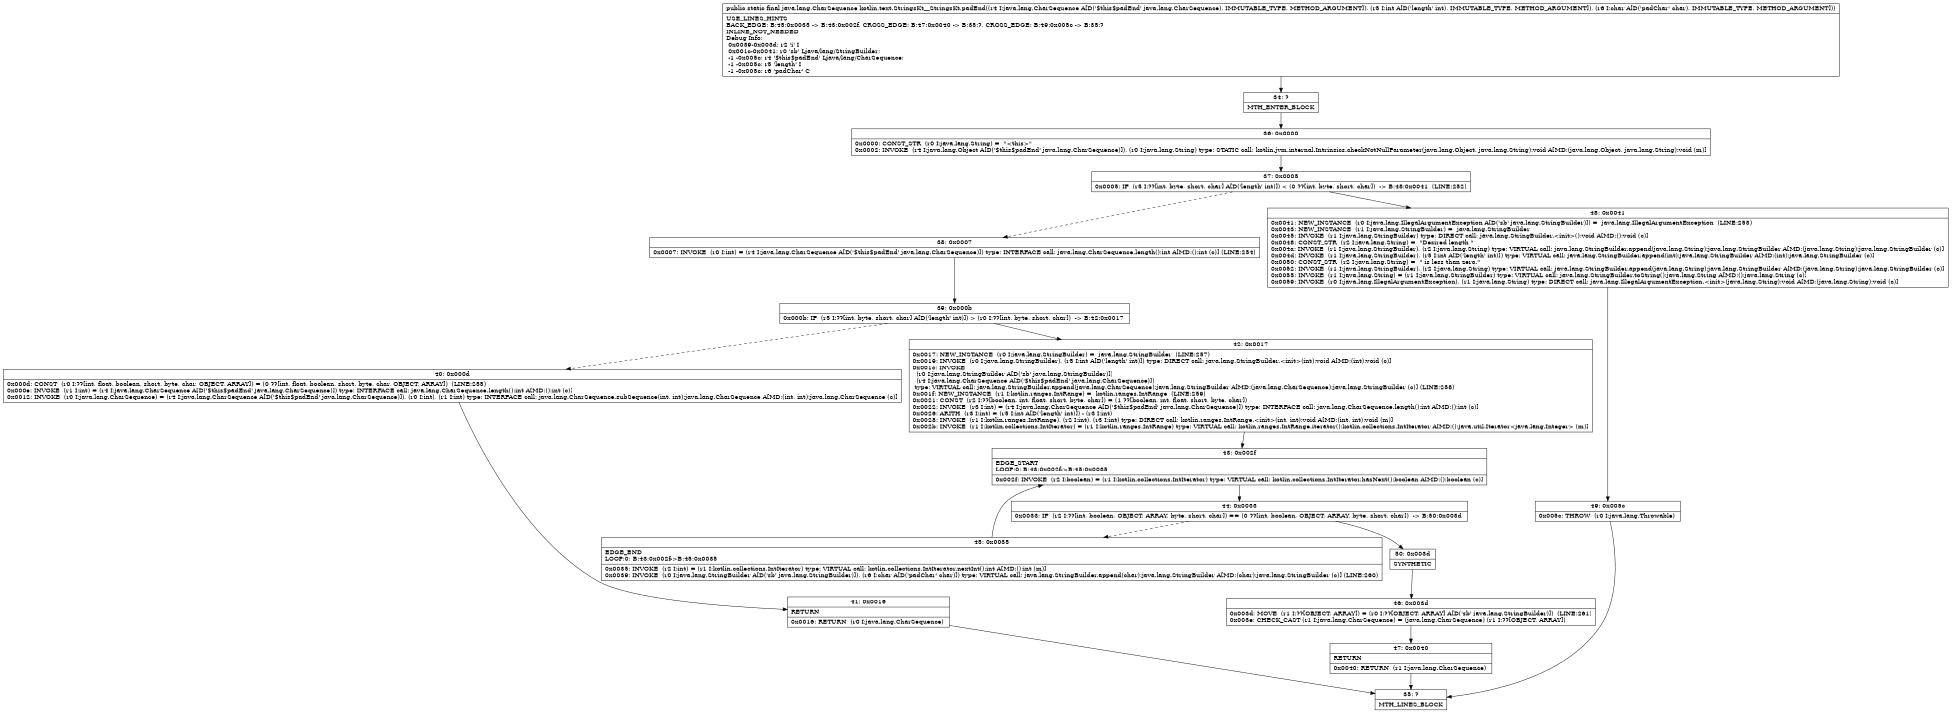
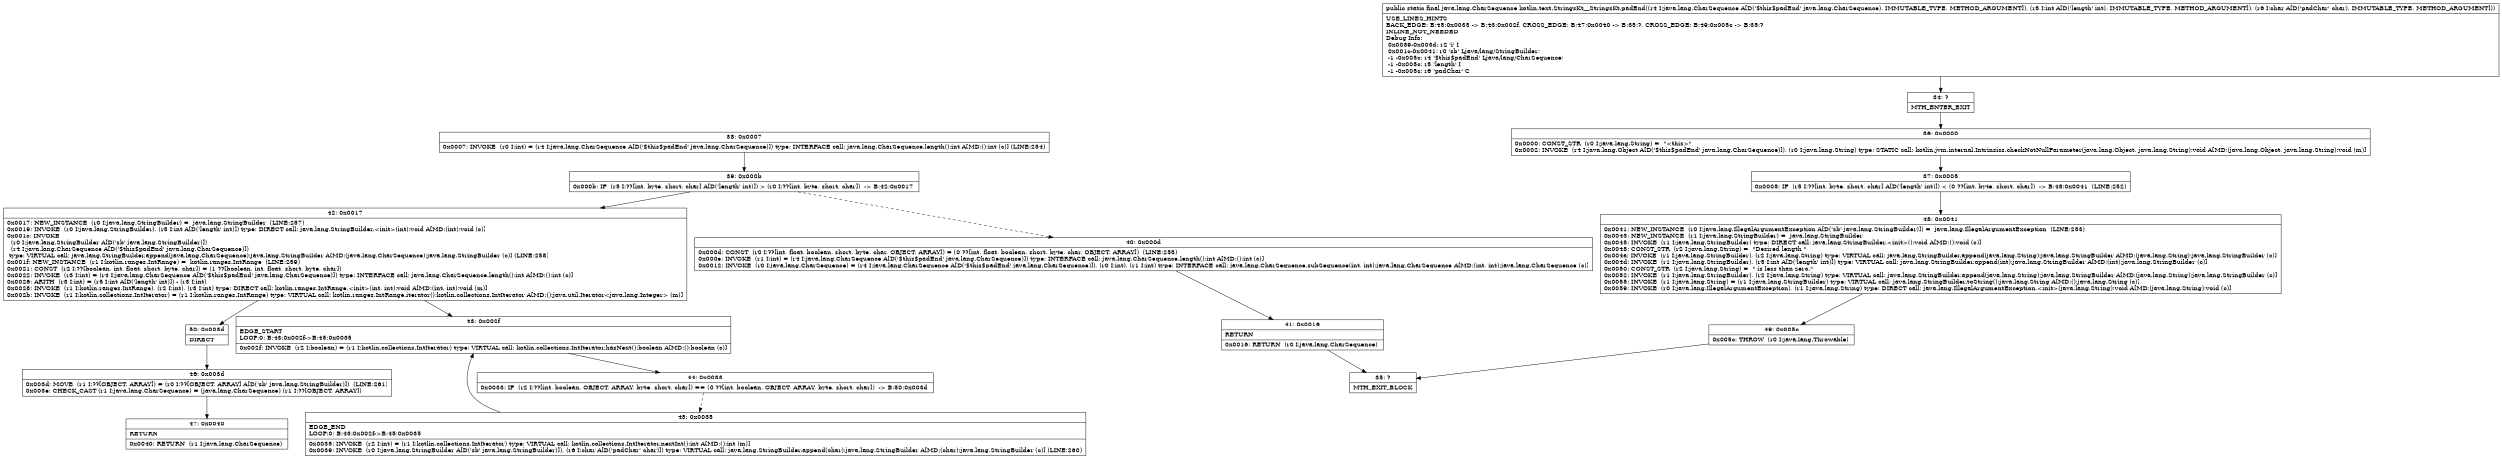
  digraph {
    node [shape=record]
-   n1 [label="{34\:\ ?|MTH_ENTER_BLOCK\l}"]
+   n1 [label="{34\:\ ?|MTH_ENTER_EXIT\l}"]
    n2 [label="{36\:\ 0x0000|0x0000: CONST_STR  (r0 I:java.lang.String) =  \"\<this\>\" \l0x0002: INVOKE  (r4 I:java.lang.Object A[D('$this$padEnd' java.lang.CharSequence)]), (r0 I:java.lang.String) type: STATIC call: kotlin.jvm.internal.Intrinsics.checkNotNullParameter(java.lang.Object, java.lang.String):void A[MD:(java.lang.Object, java.lang.String):void (m)]\l}"]
    n3 [label="{37\:\ 0x0005|0x0005: IF  (r5 I:??[int, byte, short, char] A[D('length' int)]) \< (0 ??[int, byte, short, char])  \-\> B:48:0x0041  (LINE:252)\l}"]
    n4 [label="{38\:\ 0x0007|0x0007: INVOKE  (r0 I:int) = (r4 I:java.lang.CharSequence A[D('$this$padEnd' java.lang.CharSequence)]) type: INTERFACE call: java.lang.CharSequence.length():int A[MD:():int (c)] (LINE:254)\l}"]
    n5 [label="{48\:\ 0x0041|0x0041: NEW_INSTANCE  (r0 I:java.lang.IllegalArgumentException A[D('sb' java.lang.StringBuilder)]) =  java.lang.IllegalArgumentException  (LINE:253)\l0x0043: NEW_INSTANCE  (r1 I:java.lang.StringBuilder) =  java.lang.StringBuilder \l0x0045: INVOKE  (r1 I:java.lang.StringBuilder) type: DIRECT call: java.lang.StringBuilder.\<init\>():void A[MD:():void (c)]\l0x0048: CONST_STR  (r2 I:java.lang.String) =  \"Desired length \" \l0x004a: INVOKE  (r1 I:java.lang.StringBuilder), (r2 I:java.lang.String) type: VIRTUAL call: java.lang.StringBuilder.append(java.lang.String):java.lang.StringBuilder A[MD:(java.lang.String):java.lang.StringBuilder (c)]\l0x004d: INVOKE  (r1 I:java.lang.StringBuilder), (r5 I:int A[D('length' int)]) type: VIRTUAL call: java.lang.StringBuilder.append(int):java.lang.StringBuilder A[MD:(int):java.lang.StringBuilder (c)]\l0x0050: CONST_STR  (r2 I:java.lang.String) =  \" is less than zero.\" \l0x0052: INVOKE  (r1 I:java.lang.StringBuilder), (r2 I:java.lang.String) type: VIRTUAL call: java.lang.StringBuilder.append(java.lang.String):java.lang.StringBuilder A[MD:(java.lang.String):java.lang.StringBuilder (c)]\l0x0055: INVOKE  (r1 I:java.lang.String) = (r1 I:java.lang.StringBuilder) type: VIRTUAL call: java.lang.StringBuilder.toString():java.lang.String A[MD:():java.lang.String (c)]\l0x0059: INVOKE  (r0 I:java.lang.IllegalArgumentException), (r1 I:java.lang.String) type: DIRECT call: java.lang.IllegalArgumentException.\<init\>(java.lang.String):void A[MD:(java.lang.String):void (c)]\l}"]
    n6 [label="{39\:\ 0x000b|0x000b: IF  (r5 I:??[int, byte, short, char] A[D('length' int)]) \> (r0 I:??[int, byte, short, char])  \-\> B:42:0x0017 \l}"]
    n7 [label="{49\:\ 0x005c|0x005c: THROW  (r0 I:java.lang.Throwable) \l}"]
    n8 [label="{40\:\ 0x000d|0x000d: CONST  (r0 I:??[int, float, boolean, short, byte, char, OBJECT, ARRAY]) = (0 ??[int, float, boolean, short, byte, char, OBJECT, ARRAY])  (LINE:255)\l0x000e: INVOKE  (r1 I:int) = (r4 I:java.lang.CharSequence A[D('$this$padEnd' java.lang.CharSequence)]) type: INTERFACE call: java.lang.CharSequence.length():int A[MD:():int (c)]\l0x0012: INVOKE  (r0 I:java.lang.CharSequence) = (r4 I:java.lang.CharSequence A[D('$this$padEnd' java.lang.CharSequence)]), (r0 I:int), (r1 I:int) type: INTERFACE call: java.lang.CharSequence.subSequence(int, int):java.lang.CharSequence A[MD:(int, int):java.lang.CharSequence (c)]\l}"]
    n9 [label="{42\:\ 0x0017|0x0017: NEW_INSTANCE  (r0 I:java.lang.StringBuilder) =  java.lang.StringBuilder  (LINE:257)\l0x0019: INVOKE  (r0 I:java.lang.StringBuilder), (r5 I:int A[D('length' int)]) type: DIRECT call: java.lang.StringBuilder.\<init\>(int):void A[MD:(int):void (c)]\l0x001c: INVOKE  \l  (r0 I:java.lang.StringBuilder A[D('sb' java.lang.StringBuilder)])\l  (r4 I:java.lang.CharSequence A[D('$this$padEnd' java.lang.CharSequence)])\l type: VIRTUAL call: java.lang.StringBuilder.append(java.lang.CharSequence):java.lang.StringBuilder A[MD:(java.lang.CharSequence):java.lang.StringBuilder (c)] (LINE:258)\l0x001f: NEW_INSTANCE  (r1 I:kotlin.ranges.IntRange) =  kotlin.ranges.IntRange  (LINE:259)\l0x0021: CONST  (r2 I:??[boolean, int, float, short, byte, char]) = (1 ??[boolean, int, float, short, byte, char]) \l0x0022: INVOKE  (r3 I:int) = (r4 I:java.lang.CharSequence A[D('$this$padEnd' java.lang.CharSequence)]) type: INTERFACE call: java.lang.CharSequence.length():int A[MD:():int (c)]\l0x0026: ARITH  (r3 I:int) = (r5 I:int A[D('length' int)]) \- (r3 I:int) \l0x0028: INVOKE  (r1 I:kotlin.ranges.IntRange), (r2 I:int), (r3 I:int) type: DIRECT call: kotlin.ranges.IntRange.\<init\>(int, int):void A[MD:(int, int):void (m)]\l0x002b: INVOKE  (r1 I:kotlin.collections.IntIterator) = (r1 I:kotlin.ranges.IntRange) type: VIRTUAL call: kotlin.ranges.IntRange.iterator():kotlin.collections.IntIterator A[MD:():java.util.Iterator\<java.lang.Integer\> (m)]\l}"]
    n10 [label="{41\:\ 0x0016|RETURN\l|0x0016: RETURN  (r0 I:java.lang.CharSequence) \l}"]
    n11 [label="{43\:\ 0x002f|EDGE_START\lLOOP:0: B:43:0x002f\-\>B:45:0x0035\l|0x002f: INVOKE  (r2 I:boolean) = (r1 I:kotlin.collections.IntIterator) type: VIRTUAL call: kotlin.collections.IntIterator.hasNext():boolean A[MD:():boolean (c)]\l}"]
-   n12 [label="{35\:\ ?|MTH_LINES_BLOCK\l}"]
+   n12 [label="{35\:\ ?|MTH_EXIT_BLOCK\l}"]
    n13 [label="{44\:\ 0x0033|0x0033: IF  (r2 I:??[int, boolean, OBJECT, ARRAY, byte, short, char]) == (0 ??[int, boolean, OBJECT, ARRAY, byte, short, char])  \-\> B:50:0x003d \l}"]
    n14 [label="{45\:\ 0x0035|EDGE_END\lLOOP:0: B:43:0x002f\-\>B:45:0x0035\l|0x0035: INVOKE  (r2 I:int) = (r1 I:kotlin.collections.IntIterator) type: VIRTUAL call: kotlin.collections.IntIterator.nextInt():int A[MD:():int (m)]\l0x0039: INVOKE  (r0 I:java.lang.StringBuilder A[D('sb' java.lang.StringBuilder)]), (r6 I:char A[D('padChar' char)]) type: VIRTUAL call: java.lang.StringBuilder.append(char):java.lang.StringBuilder A[MD:(char):java.lang.StringBuilder (c)] (LINE:260)\l}"]
-   n15 [label="{50\:\ 0x003d|SYNTHETIC\l}"]
+   n15 [label="{50\:\ 0x003d|DIRECT\l}"]
    n16 [label="{46\:\ 0x003d|0x003d: MOVE  (r1 I:??[OBJECT, ARRAY]) = (r0 I:??[OBJECT, ARRAY] A[D('sb' java.lang.StringBuilder)])  (LINE:261)\l0x003e: CHECK_CAST (r1 I:java.lang.CharSequence) = (java.lang.CharSequence) (r1 I:??[OBJECT, ARRAY]) \l}"]
    n17 [label="{47\:\ 0x0040|RETURN\l|0x0040: RETURN  (r1 I:java.lang.CharSequence) \l}"]
    n18 [label="{public static final java.lang.CharSequence kotlin.text.StringsKt__StringsKt.padEnd((r4 I:java.lang.CharSequence A[D('$this$padEnd' java.lang.CharSequence), IMMUTABLE_TYPE, METHOD_ARGUMENT]), (r5 I:int A[D('length' int), IMMUTABLE_TYPE, METHOD_ARGUMENT]), (r6 I:char A[D('padChar' char), IMMUTABLE_TYPE, METHOD_ARGUMENT]))  | USE_LINES_HINTS\lBACK_EDGE: B:45:0x0035 \-\> B:43:0x002f, CROSS_EDGE: B:47:0x0040 \-\> B:35:?, CROSS_EDGE: B:49:0x005c \-\> B:35:?\lINLINE_NOT_NEEDED\lDebug Info:\l  0x0039\-0x003d: r2 'i' I\l  0x001c\-0x0041: r0 'sb' Ljava\/lang\/StringBuilder;\l  \-1 \-0x005c: r4 '$this$padEnd' Ljava\/lang\/CharSequence;\l  \-1 \-0x005c: r5 'length' I\l  \-1 \-0x005c: r6 'padChar' C\l}"]
    n1 -> n2
    n2 -> n3
-   n3 -> n4 [style=dashed]
    n3 -> n5
    n4 -> n6
    n5 -> n7
    n6 -> n8 [style=dashed]
    n6 -> n9
    n7 -> n12
    n8 -> n10
    n9 -> n11
    n10 -> n12
    n11 -> n13
    n13 -> n14 [style=dashed]
-   n13 -> n15
+   n9 -> n15
    n14 -> n11
    n15 -> n16
    n16 -> n17
-   n17 -> n12
    n18 -> n1
  }
